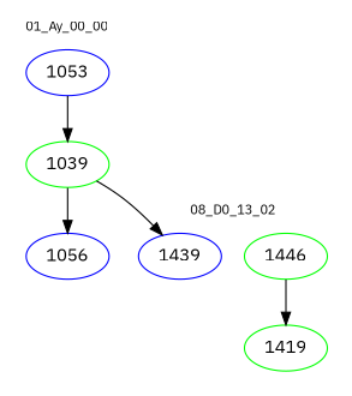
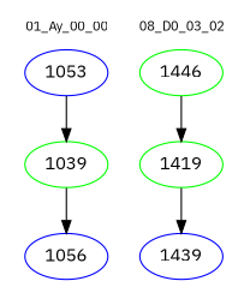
  digraph {
    fontname="IBM Plex Sans"
    node [color=blue fontname="IBM Plex Sans"]
    edge [color=black fontname="IBM Plex Sans"]
    n1 [label=1053]
    n2 [color=green label=1039]
    n3 [label=1056]
    n4 [color=green label=1446]
    n5 [color=green label=1419]
    n6 [label=1439]
    subgraph cluster_1 {
      color=white
      fontsize=10
      label="01_Ay_00_00"
      n1
      n2
      n3
    }
    subgraph cluster_2 {
      color=white
      fontsize=10
-     label="08_D0_13_02"
+     label="08_D0_03_02"
      n4
      n5
      n6
    }
    n1 -> n2
    n2 -> n3
    n4 -> n5
-   n2 -> n6
+   n5 -> n6
  }
